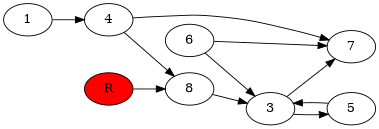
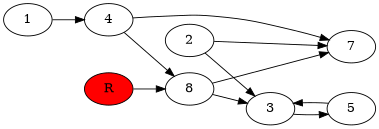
  digraph {
    rankdir=LR
    1
    4
    7
    8
-   6
+   6 [label=2]
    3
    5
    R [fillcolor="#ff0000" style=filled]
    1 -> 4
    4 -> 7
    4 -> 8
-   3 -> 7
+   8 -> 7
    8 -> 3
    6 -> 7
    6 -> 3
    3 -> 5
    5 -> 3
    R -> 8
  }
